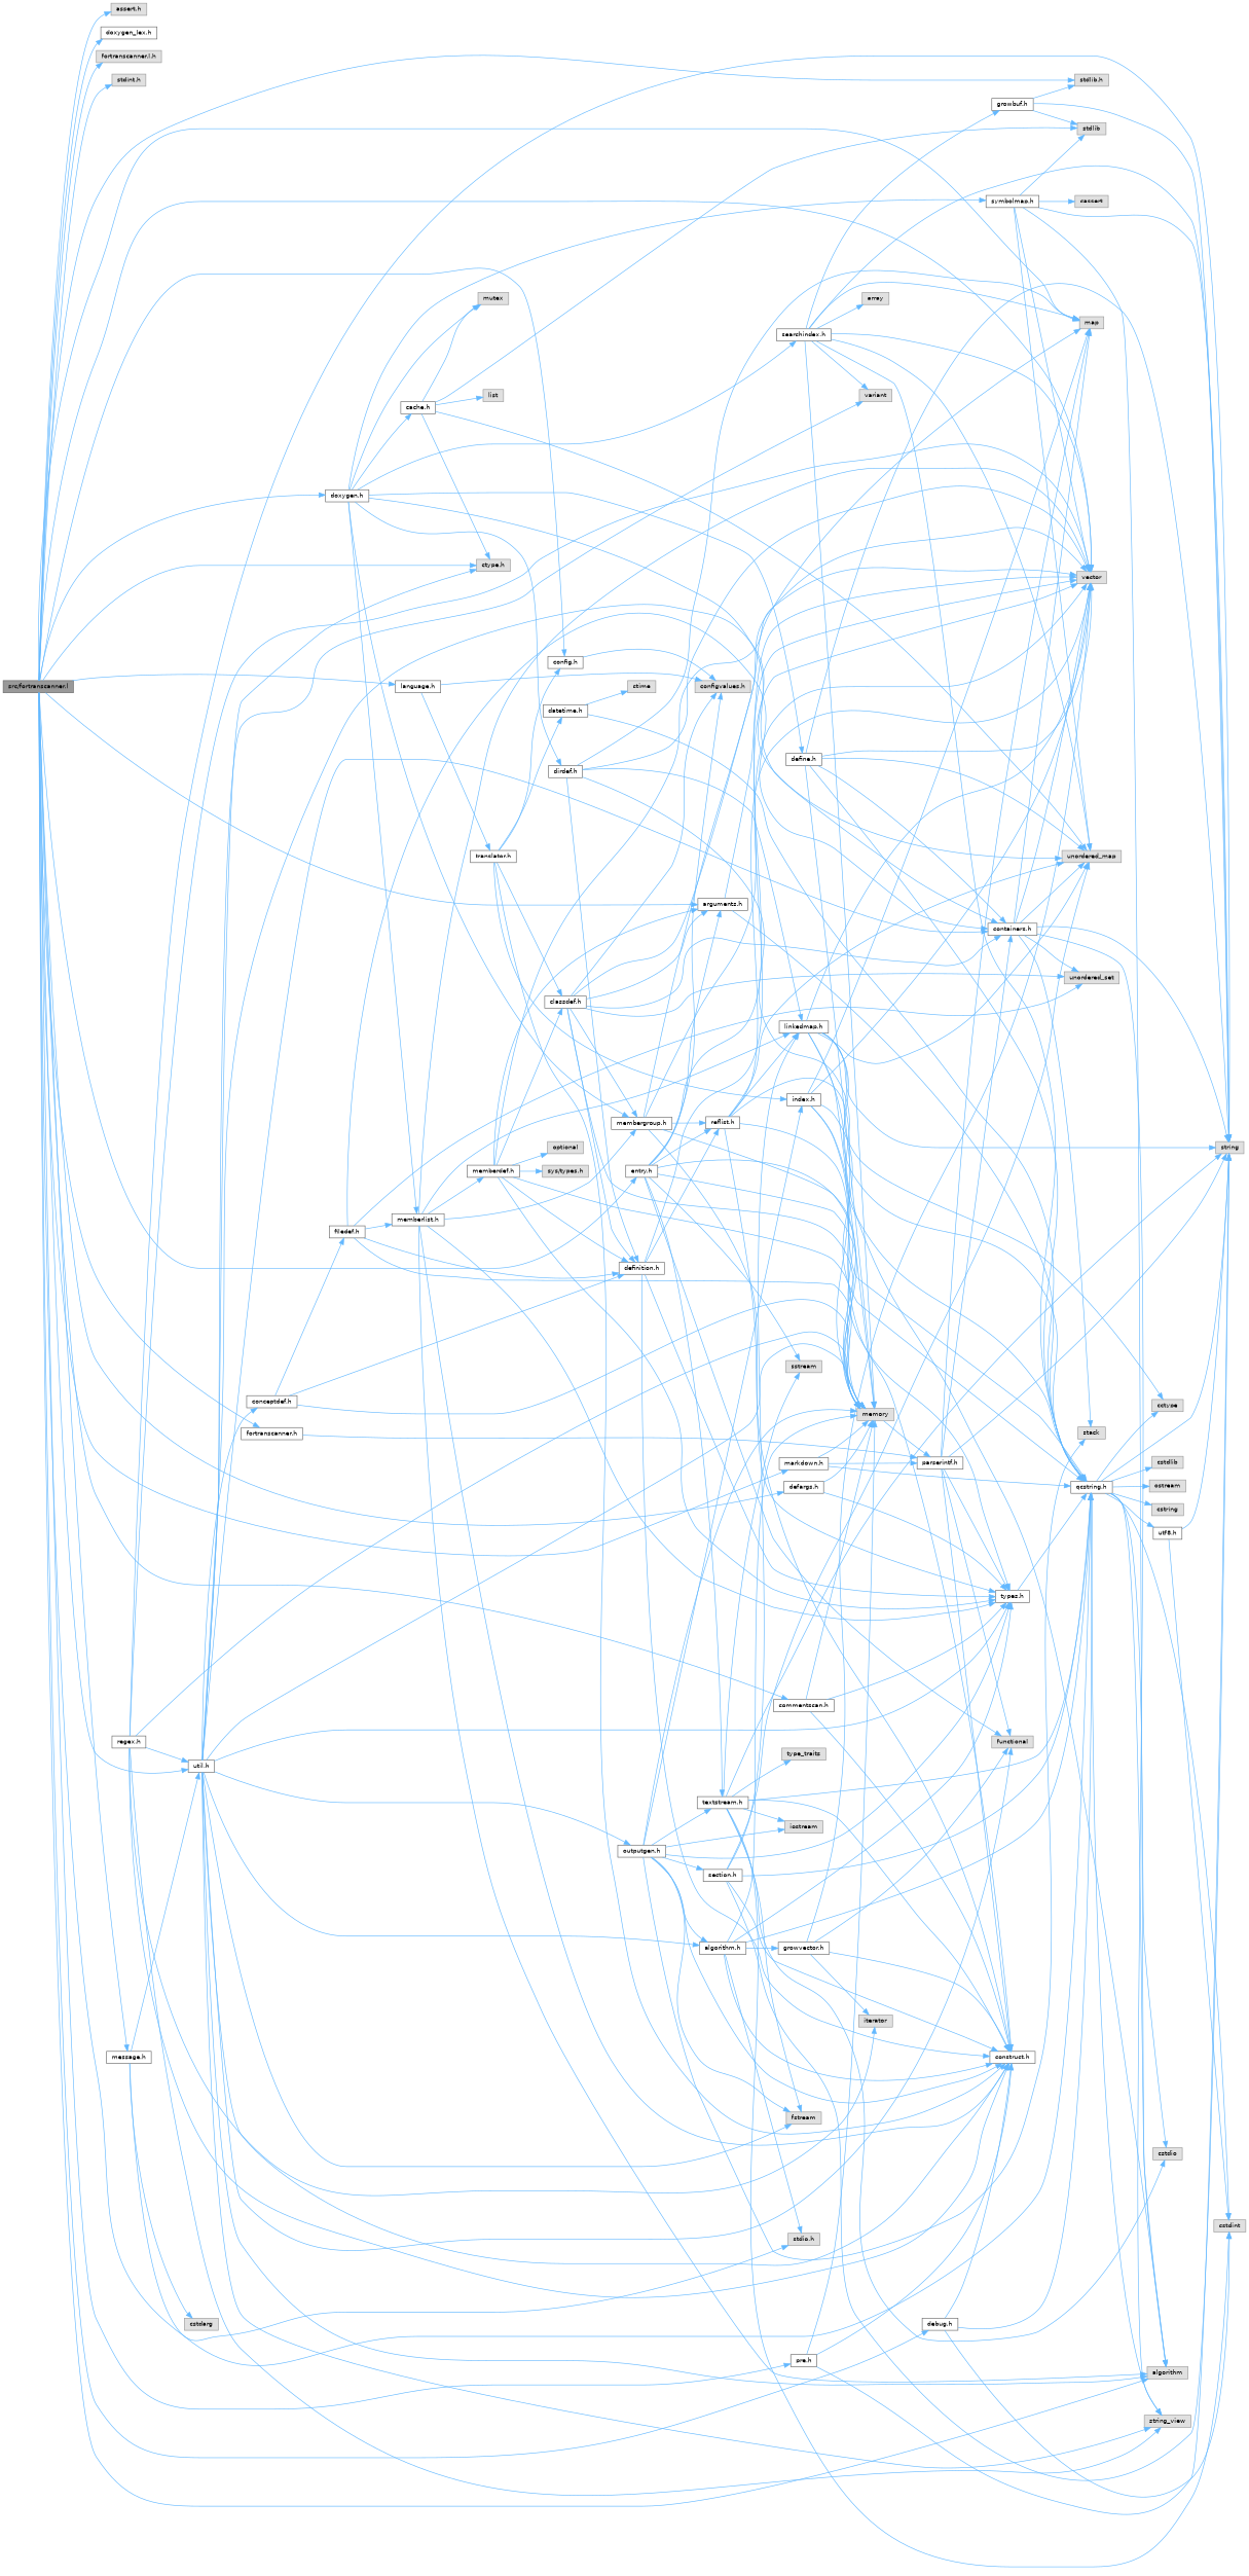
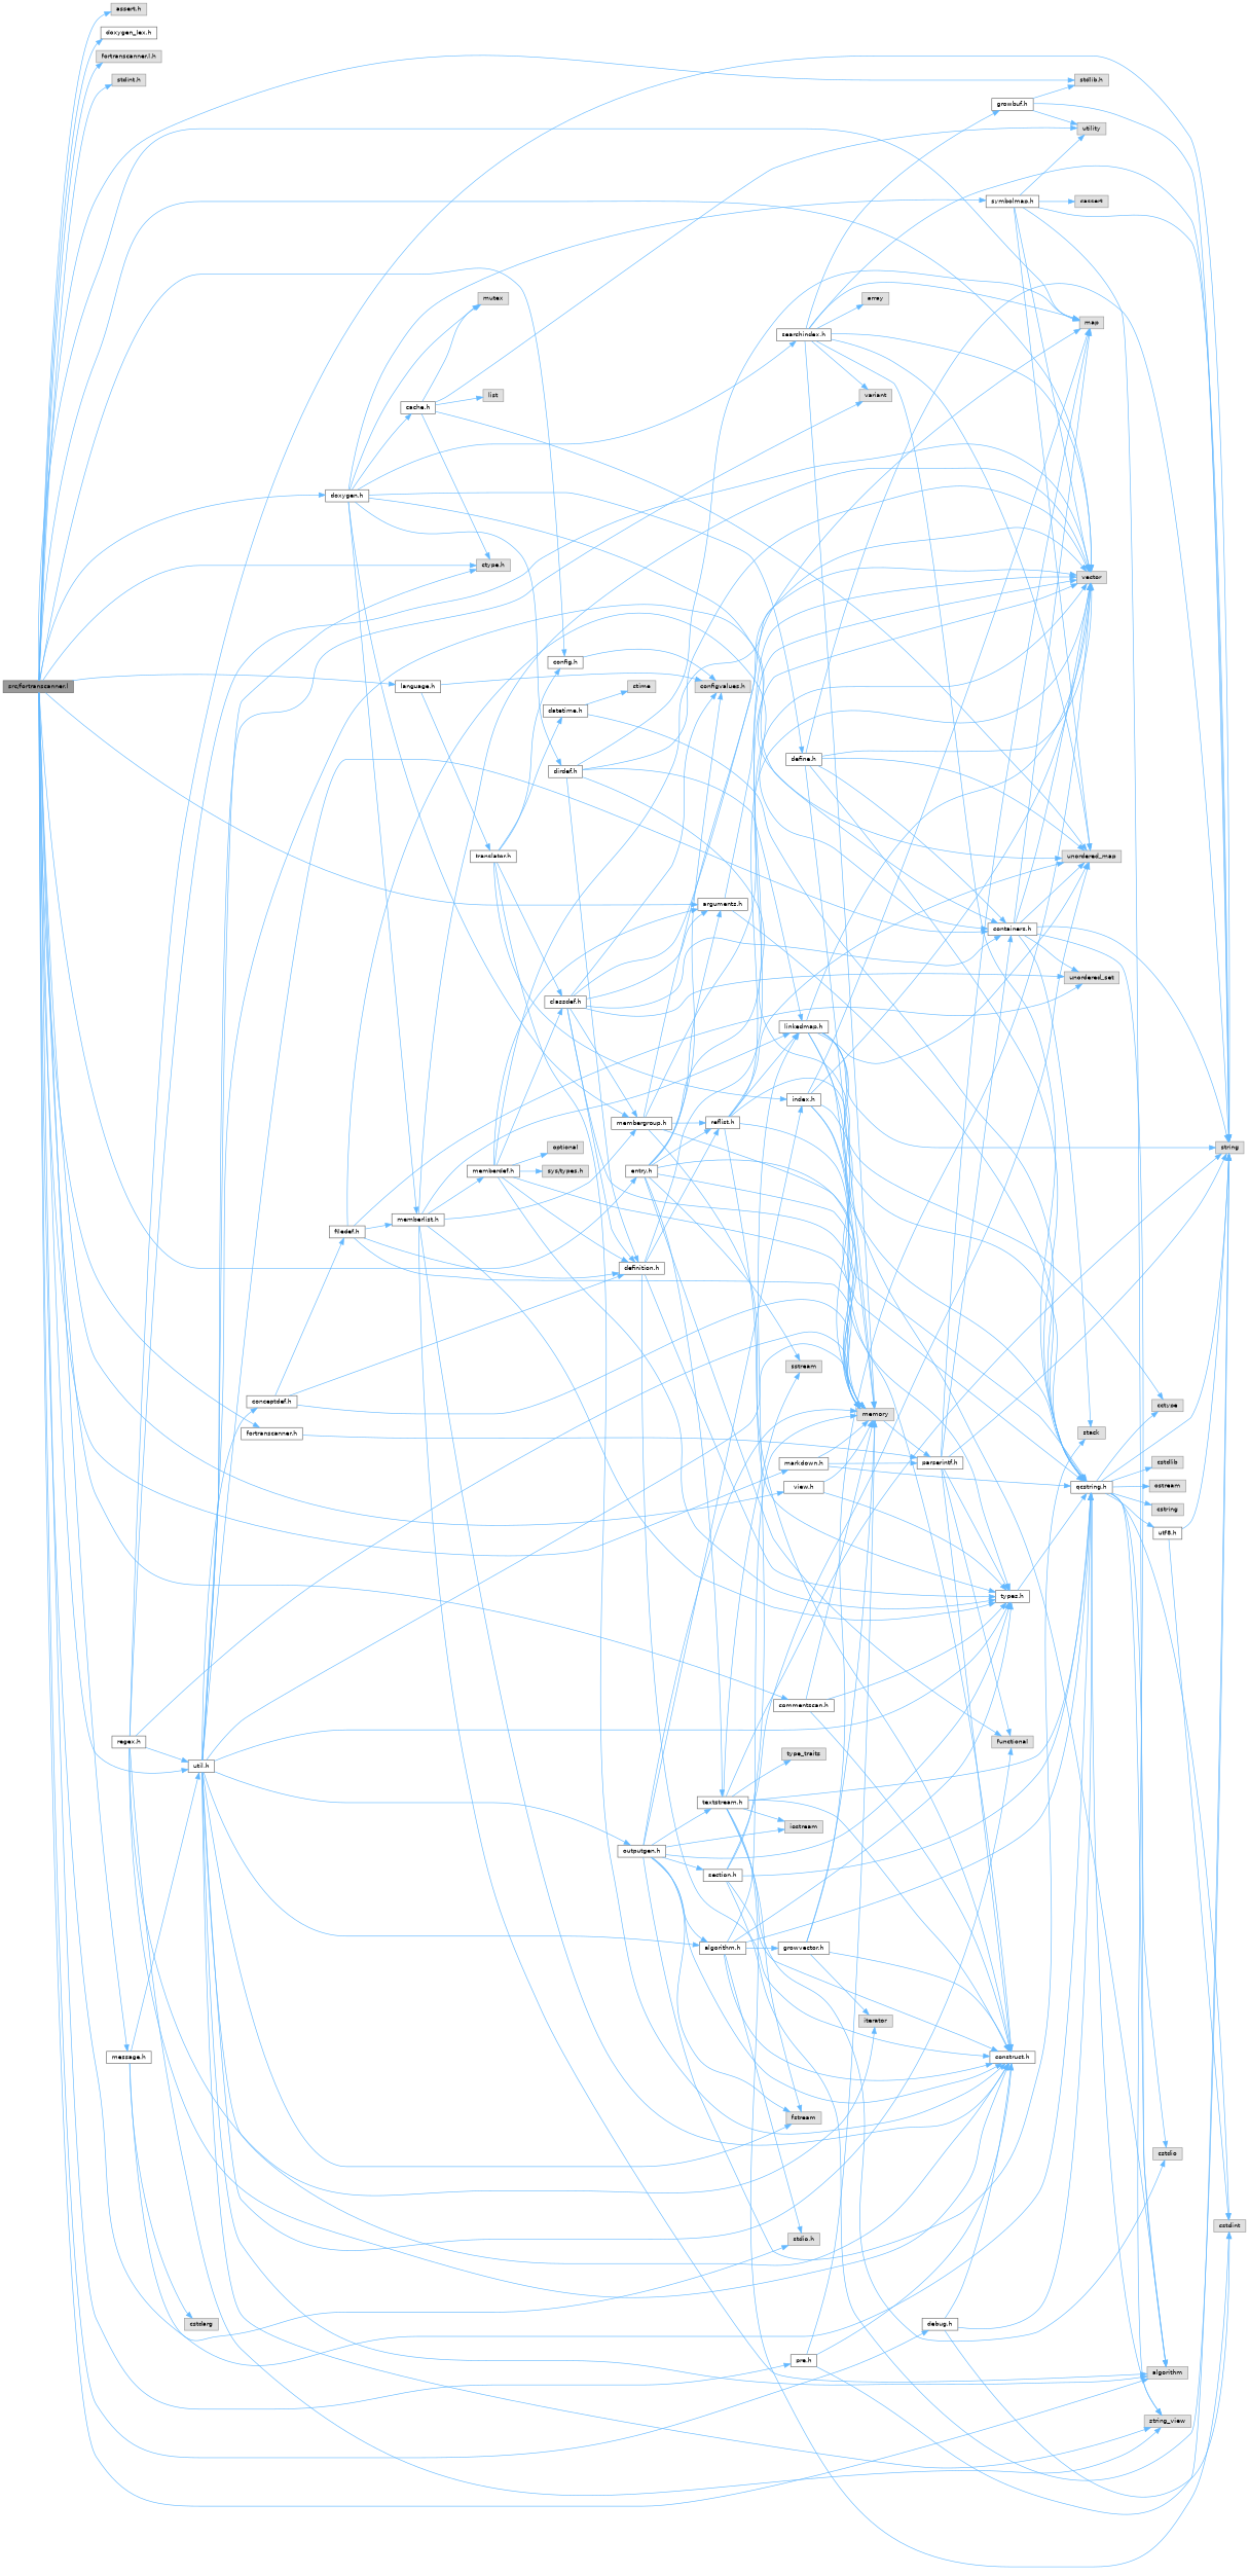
  digraph {
    rankdir=LR
    node [color=grey40 fillcolor=white fontname=Helvetica fontsize=10 shape=box style=filled]
    edge [color=steelblue1 fontname=Helvetica fontsize=10 labelfontname=Helvetica labelfontsize=10 style=solid]
    n1 [color=gray40 fillcolor=grey60 fontcolor=black height=0.2 label="src/fortranscanner.l" width=0.4]
    n2 [color=grey60 fillcolor="#E0E0E0" height=0.2 label="stdint.h" width=0.4]
    n3 [color=grey60 fillcolor="#E0E0E0" height=0.2 label=map width=0.4]
    n4 [color=grey60 fillcolor="#E0E0E0" height=0.2 label=vector width=0.4]
    n5 [color=grey60 fillcolor="#E0E0E0" height=0.2 label=algorithm width=0.4]
    n6 [color=grey60 fillcolor="#E0E0E0" height=0.2 label="stdio.h" width=0.4]
    n7 [color=grey60 fillcolor="#E0E0E0" height=0.2 label="stdlib.h" width=0.4]
    n8 [color=grey60 fillcolor="#E0E0E0" height=0.2 label="assert.h" width=0.4]
    n9 [color=grey60 fillcolor="#E0E0E0" height=0.2 label="ctype.h" width=0.4]
    n10 [height=0.2 label="fortranscanner.h" width=0.4]
    n11 [height=0.2 label="entry.h" width=0.4]
    n12 [height=0.2 label="arguments.h" width=0.4]
    n13 [height=0.2 label="message.h" width=0.4]
    n14 [height=0.2 label="util.h" width=0.4]
    n15 [height=0.2 label="config.h" width=0.4]
    n16 [height=0.2 label="doxygen.h" width=0.4]
-   n17 [height=0.2 label="defargs.h" width=0.4]
+   n17 [height=0.2 label="view.h" width=0.4]
    n18 [height=0.2 label="language.h" width=0.4]
    n19 [height=0.2 label="commentscan.h" width=0.4]
    n20 [height=0.2 label="pre.h" width=0.4]
    n21 [height=0.2 label="debug.h" width=0.4]
    n22 [height=0.2 label="markdown.h" width=0.4]
    n23 [height=0.2 label="doxygen_lex.h" width=0.4]
    n24 [color=grey60 fillcolor="#E0E0E0" height=0.2 label="fortranscanner.l.h" width=0.4]
    n25 [height=0.2 label="parserintf.h" width=0.4]
    n26 [color=grey60 fillcolor="#E0E0E0" height=0.2 label=functional width=0.4]
    n27 [color=grey60 fillcolor="#E0E0E0" height=0.2 label=memory width=0.4]
    n28 [height=0.2 label="types.h" width=0.4]
    n29 [color=grey60 fillcolor="#E0E0E0" height=0.2 label=sstream width=0.4]
    n30 [height=0.2 label="reflist.h" width=0.4]
    n31 [height=0.2 label="textstream.h" width=0.4]
    n32 [color=grey60 fillcolor="#E0E0E0" height=0.2 label="configvalues.h" width=0.4]
    n33 [height=0.2 label="qcstring.h" width=0.4]
    n34 [color=grey60 fillcolor="#E0E0E0" height=0.2 label=cstdarg width=0.4]
    n35 [height=0.2 label="containers.h" width=0.4]
    n36 [height=0.2 label="construct.h" width=0.4]
    n37 [color=grey60 fillcolor="#E0E0E0" height=0.2 label=string_view width=0.4]
    n38 [color=grey60 fillcolor="#E0E0E0" height=0.2 label=unordered_map width=0.4]
    n39 [color=grey60 fillcolor="#E0E0E0" height=0.2 label=fstream width=0.4]
    n40 [color=grey60 fillcolor="#E0E0E0" height=0.2 label=variant width=0.4]
    n41 [height=0.2 label="algorithm.h" width=0.4]
    n42 [height=0.2 label="outputgen.h" width=0.4]
    n43 [height=0.2 label="conceptdef.h" width=0.4]
    n44 [height=0.2 label="memberlist.h" width=0.4]
    n45 [height=0.2 label="membergroup.h" width=0.4]
    n46 [color=grey60 fillcolor="#E0E0E0" height=0.2 label=mutex width=0.4]
    n47 [height=0.2 label="dirdef.h" width=0.4]
    n48 [height=0.2 label="define.h" width=0.4]
    n49 [height=0.2 label="cache.h" width=0.4]
    n50 [height=0.2 label="symbolmap.h" width=0.4]
    n51 [height=0.2 label="searchindex.h" width=0.4]
    n52 [height=0.2 label="translator.h" width=0.4]
    n53 [color=grey60 fillcolor="#E0E0E0" height=0.2 label=string width=0.4]
    n54 [color=grey60 fillcolor="#E0E0E0" height=0.2 label=cstdint width=0.4]
    n55 [color=grey60 fillcolor="#E0E0E0" height=0.2 label=unordered_set width=0.4]
    n56 [color=grey60 fillcolor="#E0E0E0" height=0.2 label=stack width=0.4]
    n57 [color=grey60 fillcolor="#E0E0E0" height=0.2 label=cctype width=0.4]
    n58 [color=grey60 fillcolor="#E0E0E0" height=0.2 label=cstring width=0.4]
    n59 [color=grey60 fillcolor="#E0E0E0" height=0.2 label=cstdio width=0.4]
    n60 [color=grey60 fillcolor="#E0E0E0" height=0.2 label=cstdlib width=0.4]
    n61 [color=grey60 fillcolor="#E0E0E0" height=0.2 label=ostream width=0.4]
    n62 [height=0.2 label="utf8.h" width=0.4]
    n63 [height=0.2 label="linkedmap.h" width=0.4]
    n64 [color=grey60 fillcolor="#E0E0E0" height=0.2 label=iostream width=0.4]
    n65 [color=grey60 fillcolor="#E0E0E0" height=0.2 label=type_traits width=0.4]
    n66 [height=0.2 label="growvector.h" width=0.4]
    n67 [height=0.2 label="index.h" width=0.4]
    n68 [height=0.2 label="section.h" width=0.4]
    n69 [height=0.2 label="regex.h" width=0.4]
    n70 [color=grey60 fillcolor="#E0E0E0" height=0.2 label=iterator width=0.4]
    n71 [height=0.2 label="definition.h" width=0.4]
    n72 [height=0.2 label="filedef.h" width=0.4]
    n73 [height=0.2 label="memberdef.h" width=0.4]
    n74 [color=grey60 fillcolor="#E0E0E0" height=0.2 label=optional width=0.4]
    n75 [color=grey60 fillcolor="#E0E0E0" height=0.2 label="sys/types.h" width=0.4]
    n76 [height=0.2 label="classdef.h" width=0.4]
    n77 [color=grey60 fillcolor="#E0E0E0" height=0.2 label=list width=0.4]
-   n78 [color=grey60 fillcolor="#E0E0E0" height=0.2 label=stdlib width=0.4]
+   n78 [color=grey60 fillcolor="#E0E0E0" height=0.2 label=utility width=0.4]
    n79 [color=grey60 fillcolor="#E0E0E0" height=0.2 label=cassert width=0.4]
    n80 [color=grey60 fillcolor="#E0E0E0" height=0.2 label=array width=0.4]
    n81 [height=0.2 label="growbuf.h" width=0.4]
    n82 [height=0.2 label="datetime.h" width=0.4]
    n83 [color=grey60 fillcolor="#E0E0E0" height=0.2 label=ctime width=0.4]
    n1 -> n2
    n1 -> n3
    n1 -> n4
    n1 -> n5
    n1 -> n6
    n1 -> n7
    n1 -> n8
    n1 -> n9
    n1 -> n10
    n1 -> n11
    n1 -> n12
    n1 -> n13
    n1 -> n14
    n1 -> n15
    n1 -> n16
    n1 -> n17
    n1 -> n18
    n1 -> n19
    n1 -> n20
    n1 -> n21
    n1 -> n22
    n1 -> n23
    n1 -> n24
    n10 -> n25
    n11 -> n4
    n11 -> n12
    n11 -> n26
    n11 -> n27
    n11 -> n28
    n11 -> n29
    n11 -> n30
    n11 -> n31
    n11 -> n32
    n12 -> n4
    n12 -> n33
    n13 -> n14
    n13 -> n33
    n13 -> n34
    n14 -> n5
    n14 -> n9
    n14 -> n26
    n14 -> n27
    n14 -> n28
    n14 -> n35
    n14 -> n36
    n14 -> n37
    n14 -> n38
    n14 -> n39
    n14 -> n40
    n14 -> n41
    n14 -> n42
    n14 -> n43
    n15 -> n32
    n16 -> n35
    n16 -> n44
    n16 -> n45
    n16 -> n46
    n16 -> n47
    n16 -> n48
    n16 -> n49
    n16 -> n50
    n16 -> n51
    n17 -> n27
    n17 -> n28
    n18 -> n32
    n18 -> n52
    n19 -> n27
    n19 -> n28
    n19 -> n36
    n20 -> n27
    n20 -> n36
    n20 -> n53
    n21 -> n33
    n21 -> n36
    n21 -> n54
    n22 -> n25
    n22 -> n27
    n22 -> n33
    n25 -> n3
    n25 -> n26
    n25 -> n28
    n25 -> n35
    n25 -> n36
    n25 -> n53
    n27 -> n25
    n28 -> n33
    n30 -> n4
    n30 -> n27
    n30 -> n33
    n30 -> n36
    n30 -> n38
    n30 -> n63
    n31 -> n29
    n31 -> n33
    n31 -> n36
    n31 -> n39
    n31 -> n53
    n31 -> n54
    n31 -> n59
    n31 -> n64
    n31 -> n65
    n33 -> n5
    n33 -> n37
    n33 -> n53
    n33 -> n54
    n33 -> n57
    n33 -> n58
    n33 -> n59
    n33 -> n60
    n33 -> n61
    n33 -> n62
    n35 -> n3
    n35 -> n4
    n35 -> n37
    n35 -> n38
    n35 -> n53
    n35 -> n55
    n35 -> n56
    n41 -> n6
    n41 -> n27
    n41 -> n28
    n41 -> n33
    n41 -> n36
    n41 -> n66
    n42 -> n27
    n42 -> n28
    n42 -> n31
    n42 -> n36
    n42 -> n39
    n42 -> n41
    n42 -> n56
    n42 -> n64
    n42 -> n67
    n42 -> n68
    n43 -> n27
    n43 -> n71
    n43 -> n72
    n44 -> n4
    n44 -> n5
    n44 -> n28
    n44 -> n36
    n44 -> n45
    n44 -> n63
    n44 -> n73
    n45 -> n3
    n45 -> n4
    n45 -> n27
    n45 -> n28
    n45 -> n30
    n47 -> n3
    n47 -> n4
    n47 -> n33
    n47 -> n63
    n47 -> n71
    n48 -> n4
    n48 -> n27
    n48 -> n33
    n48 -> n35
    n48 -> n38
    n48 -> n53
    n49 -> n9
    n49 -> n38
    n49 -> n46
    n49 -> n77
    n49 -> n78
    n50 -> n4
    n50 -> n5
    n50 -> n38
    n50 -> n53
    n50 -> n78
    n50 -> n79
    n51 -> n3
    n51 -> n4
    n51 -> n27
    n51 -> n33
    n51 -> n38
    n51 -> n40
    n51 -> n53
    n51 -> n80
    n51 -> n81
    n52 -> n15
    n52 -> n36
    n52 -> n67
    n52 -> n76
    n52 -> n82
    n62 -> n53
    n62 -> n54
    n63 -> n4
    n63 -> n5
    n63 -> n27
    n63 -> n33
    n63 -> n38
    n63 -> n53
    n63 -> n57
    n66 -> n4
-   n66 -> n26
+   n66 -> n27
    n66 -> n36
    n66 -> n70
    n67 -> n3
    n67 -> n4
    n67 -> n27
    n67 -> n33
    n67 -> n36
    n68 -> n33
    n68 -> n36
    n68 -> n38
    n68 -> n53
    n68 -> n63
    n69 -> n4
    n69 -> n14
    n69 -> n27
    n69 -> n36
    n69 -> n37
    n69 -> n53
    n69 -> n70
    n71 -> n4
    n71 -> n28
    n71 -> n30
    n71 -> n36
    n72 -> n27
    n72 -> n35
    n72 -> n44
    n72 -> n55
    n72 -> n71
    n73 -> n4
    n73 -> n12
    n73 -> n27
    n73 -> n28
    n73 -> n71
    n73 -> n74
    n73 -> n75
    n73 -> n76
    n76 -> n4
    n76 -> n12
    n76 -> n27
    n76 -> n32
    n76 -> n35
    n76 -> n45
    n76 -> n55
    n76 -> n71
    n81 -> n7
    n81 -> n53
    n81 -> n78
    n82 -> n33
    n82 -> n83
  }
